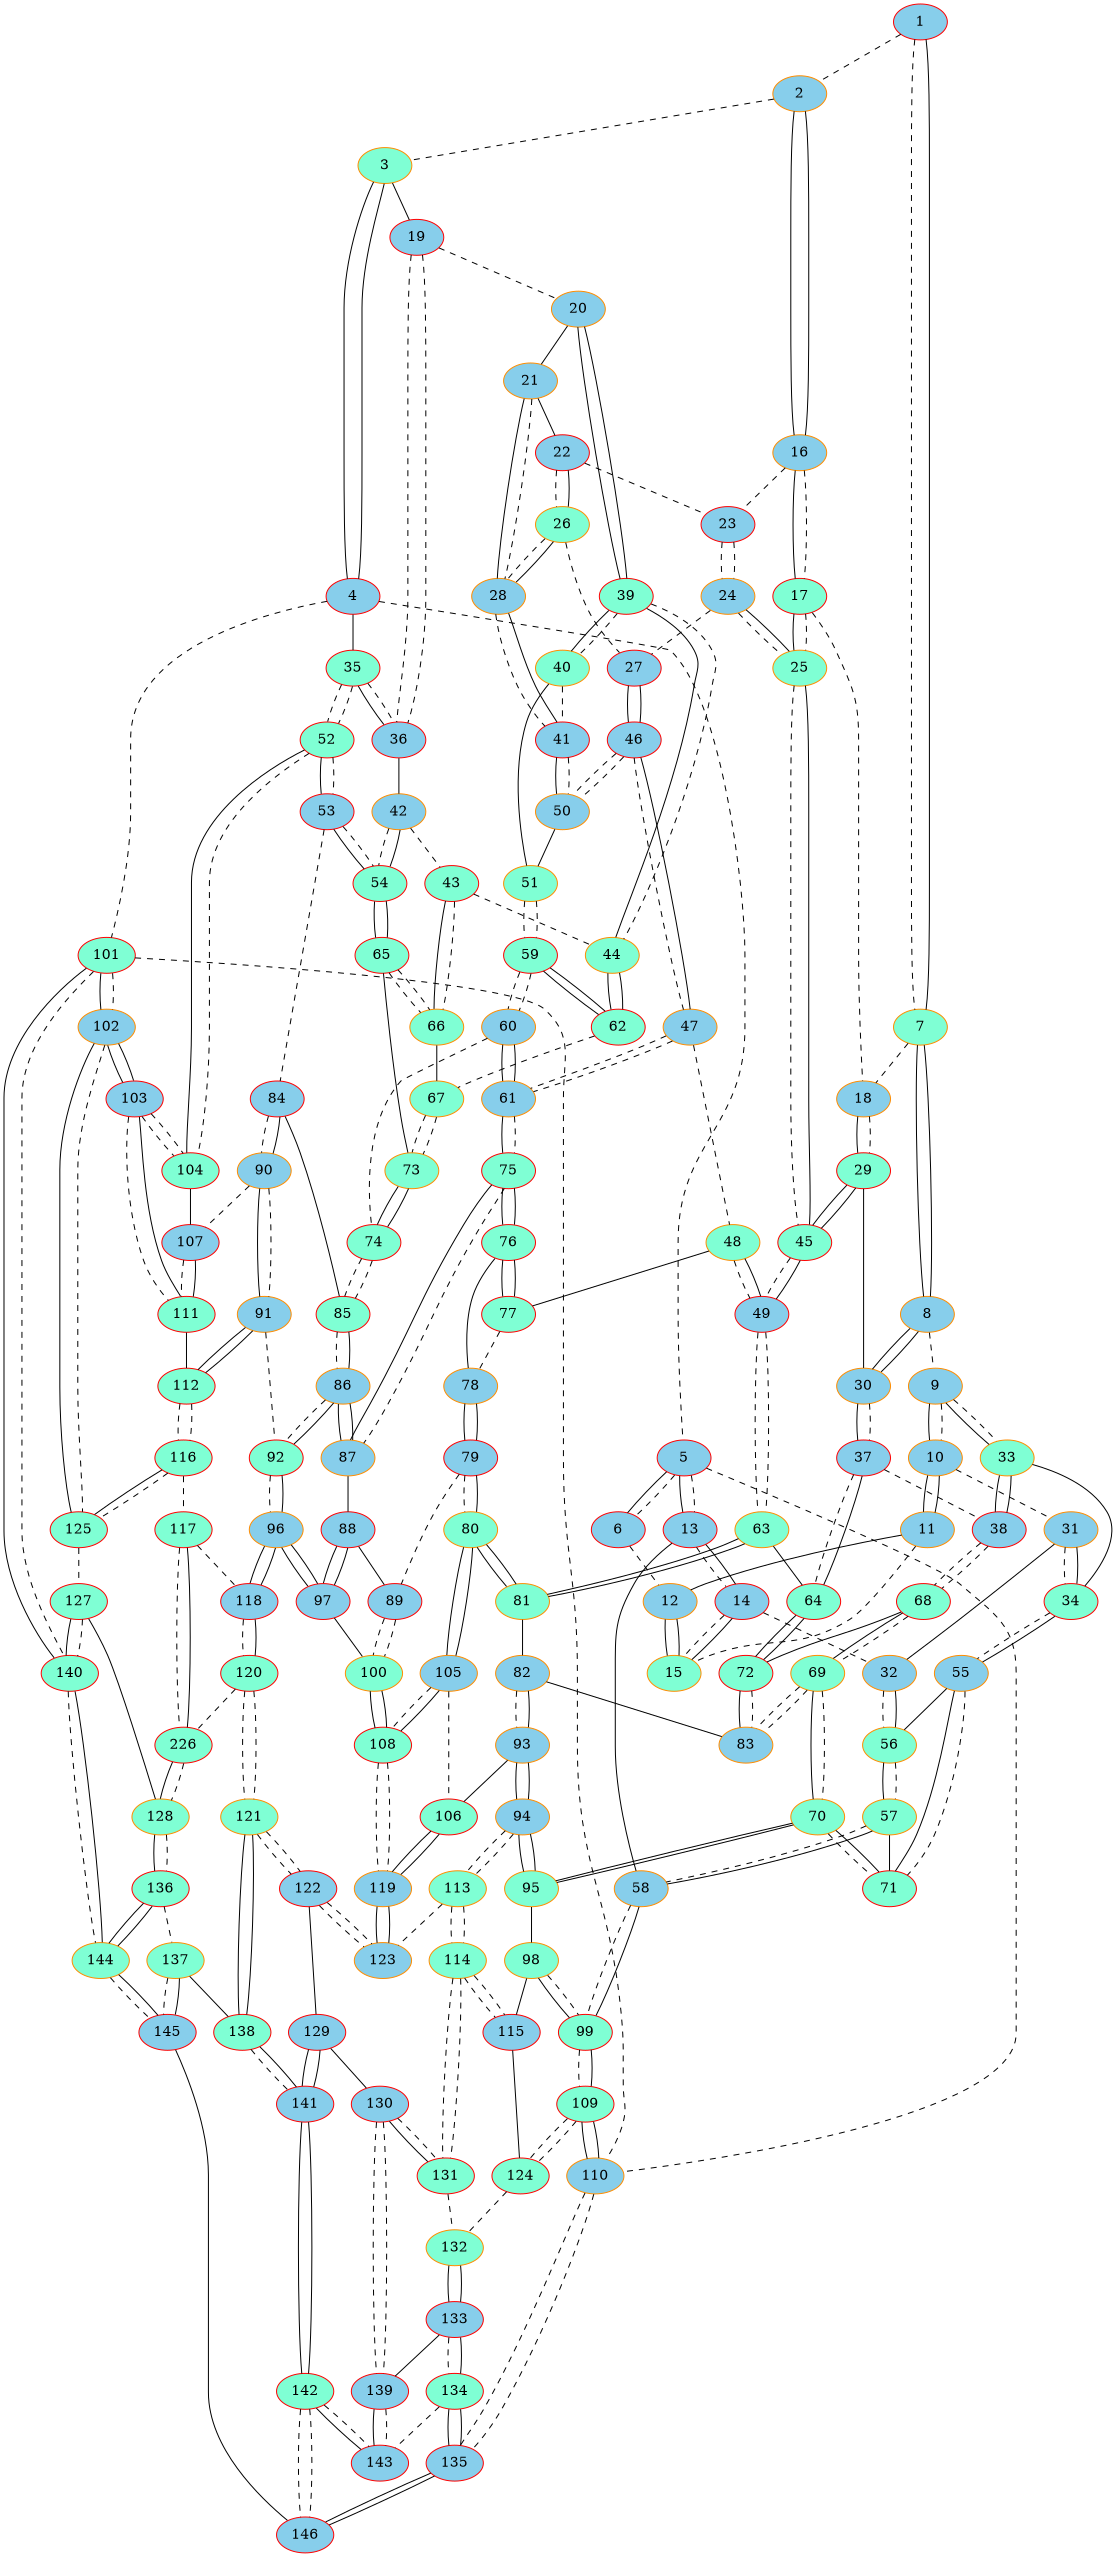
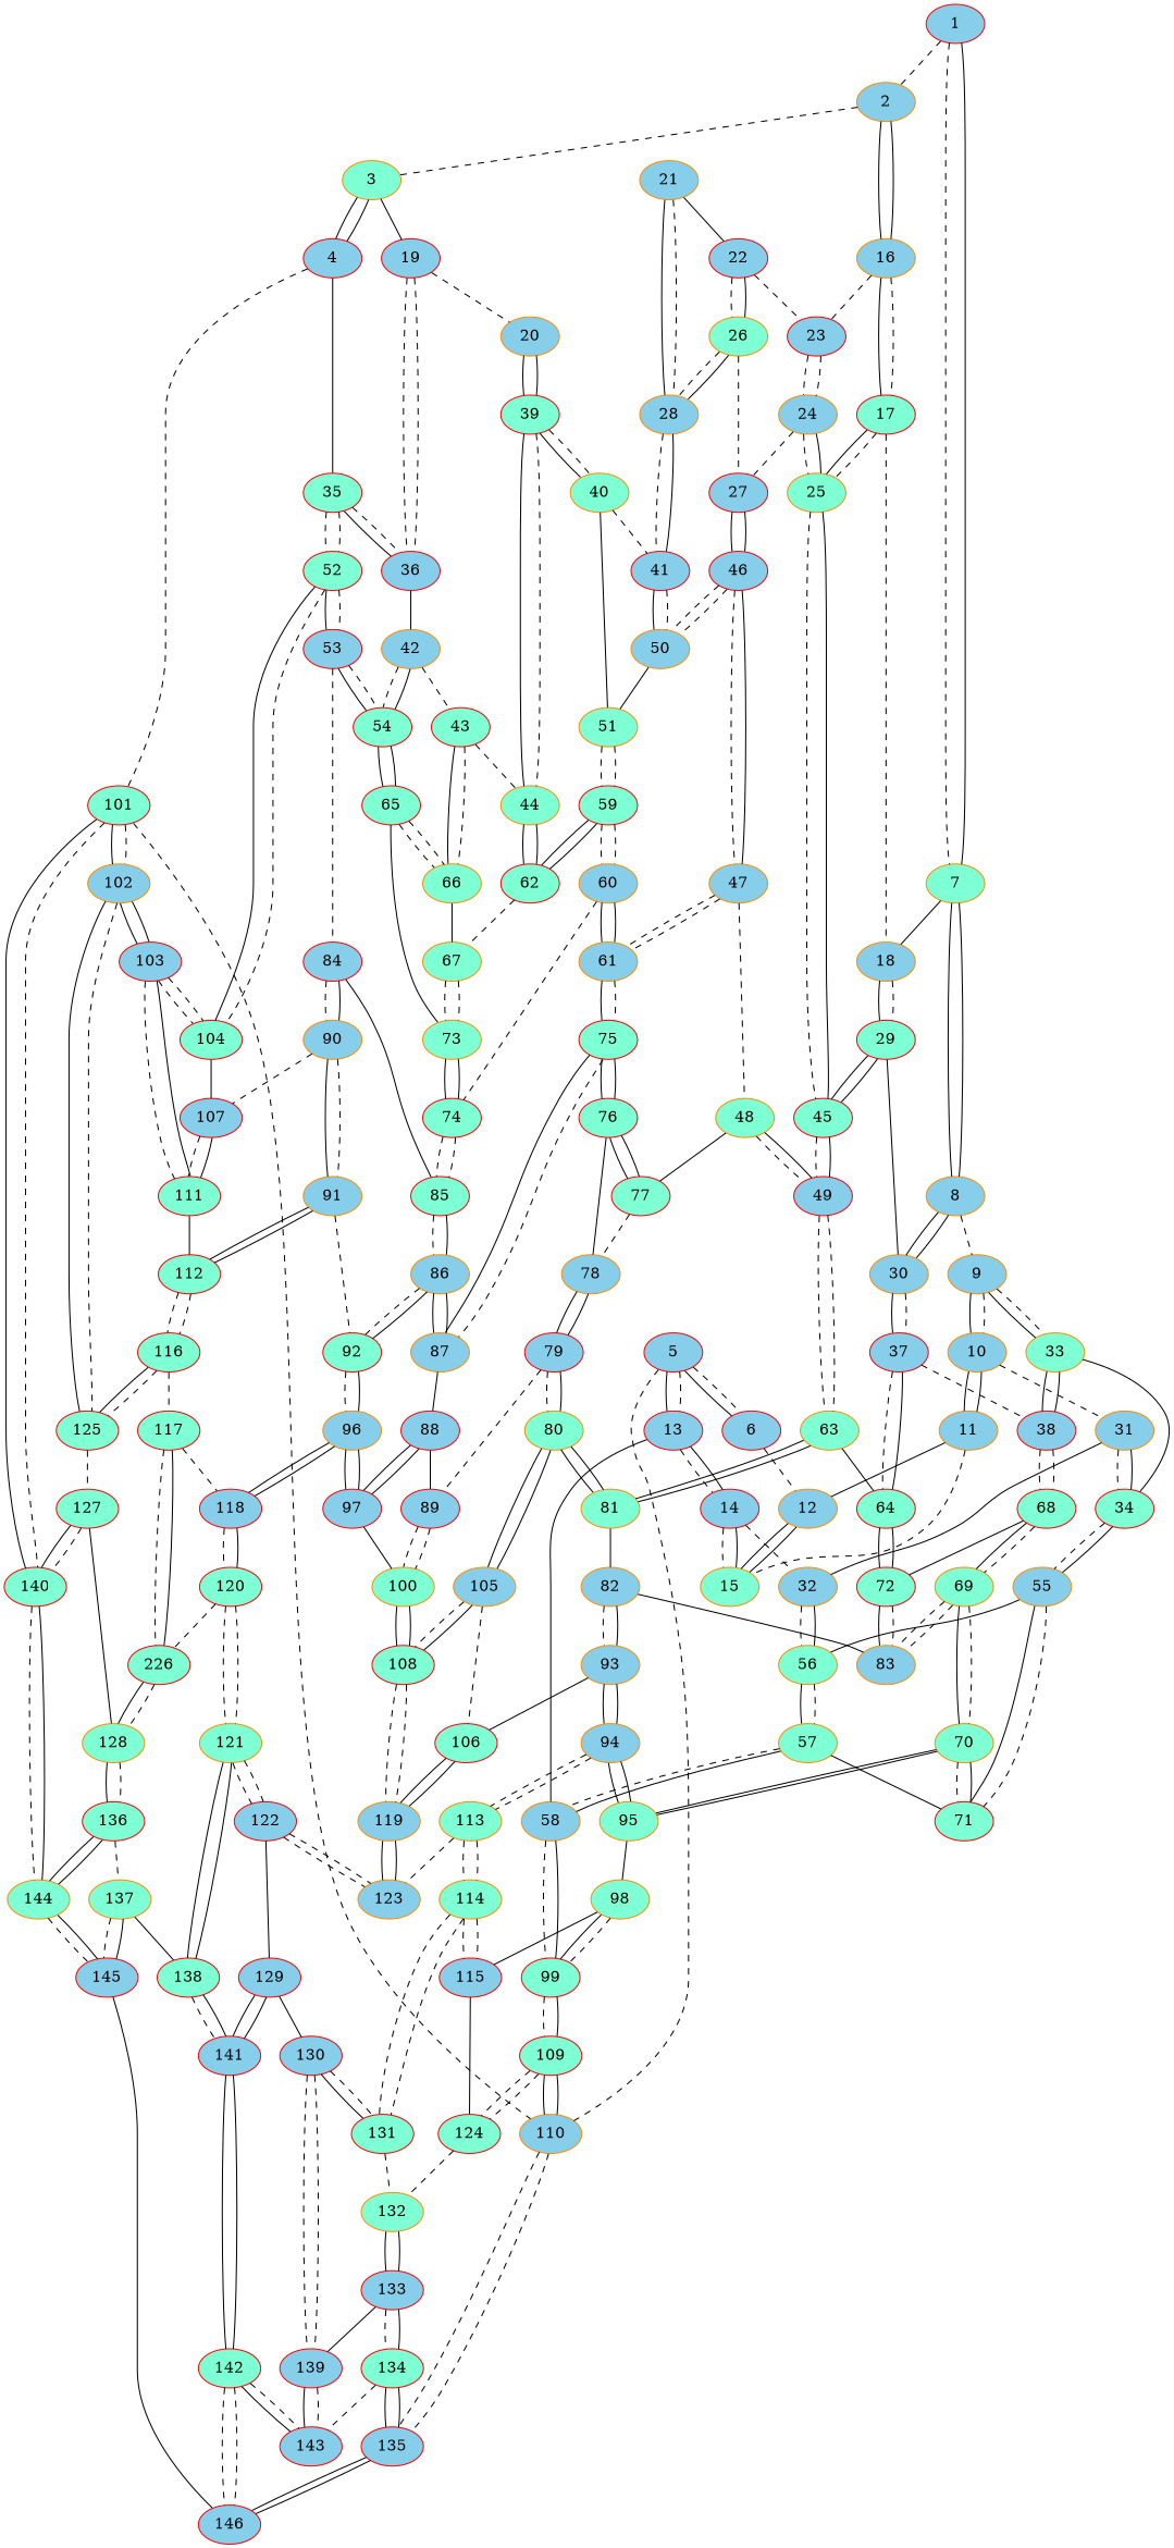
  graph {
    node [color=red fillcolor=skyblue style=filled]
    edge [style=solid]
    2 [color=darkorange]
    1
    7 [color=darkorange fillcolor=aquamarine]
    3 [color=darkorange fillcolor=aquamarine]
    16 [color=darkorange]
    8 [color=darkorange]
    18 [color=darkorange]
    4
    19
    17 [fillcolor=aquamarine]
    23
    5
    35 [fillcolor=aquamarine]
    101 [fillcolor=aquamarine]
    20 [color=darkorange]
    36
    6
    13
    110 [color=darkorange]
    52 [fillcolor=aquamarine]
    102 [color=darkorange]
    140 [fillcolor=aquamarine]
    12 [color=darkorange]
    14
    58 [color=darkorange]
    135
    15 [color=darkorange fillcolor=aquamarine]
    9 [color=darkorange]
    30 [color=darkorange]
    29 [fillcolor=aquamarine]
    10 [color=darkorange]
    33 [color=darkorange fillcolor=aquamarine]
    37
    11 [color=darkorange]
    31 [color=darkorange]
    34 [fillcolor=aquamarine]
    38
    32 [color=darkorange]
    99 [fillcolor=aquamarine]
    56 [color=darkorange fillcolor=aquamarine]
    25 [color=darkorange fillcolor=aquamarine]
    24 [color=darkorange]
    45 [fillcolor=aquamarine]
    21 [color=darkorange]
    39 [fillcolor=aquamarine]
    42 [color=darkorange]
    22
    28 [color=darkorange]
    40 [color=darkorange fillcolor=aquamarine]
    44 [color=darkorange fillcolor=aquamarine]
    26 [color=darkorange fillcolor=aquamarine]
    41
    27
    46
    49
    50 [color=darkorange]
    47 [color=darkorange]
    64 [fillcolor=aquamarine]
    55 [color=darkorange]
    57 [color=darkorange fillcolor=aquamarine]
    68 [fillcolor=aquamarine]
    71 [fillcolor=aquamarine]
    53
    104 [fillcolor=aquamarine]
    43 [fillcolor=aquamarine]
    54 [fillcolor=aquamarine]
    72 [fillcolor=aquamarine]
    69 [color=darkorange fillcolor=aquamarine]
    51 [color=darkorange fillcolor=aquamarine]
    62 [fillcolor=aquamarine]
    59 [fillcolor=aquamarine]
    66 [color=darkorange fillcolor=aquamarine]
    65 [fillcolor=aquamarine]
    67 [color=darkorange fillcolor=aquamarine]
    63 [color=darkorange fillcolor=aquamarine]
    48 [color=darkorange fillcolor=aquamarine]
    61 [color=darkorange]
    77 [fillcolor=aquamarine]
    75 [fillcolor=aquamarine]
    78 [color=darkorange]
    81 [color=darkorange fillcolor=aquamarine]
    60 [color=darkorange]
    84
    107
    85 [fillcolor=aquamarine]
    90 [color=darkorange]
    73 [color=darkorange fillcolor=aquamarine]
    109 [fillcolor=aquamarine]
    74 [fillcolor=aquamarine]
    76 [fillcolor=aquamarine]
    87 [color=darkorange]
    82 [color=darkorange]
    83 [color=darkorange]
    70 [color=darkorange fillcolor=aquamarine]
    95 [color=darkorange fillcolor=aquamarine]
    98 [color=darkorange fillcolor=aquamarine]
    86 [color=darkorange]
    88
    79
    80 [color=darkorange fillcolor=aquamarine]
    89
    105 [color=darkorange]
    100 [color=darkorange fillcolor=aquamarine]
    106 [fillcolor=aquamarine]
    108 [fillcolor=aquamarine]
    93 [color=darkorange]
    94 [color=darkorange]
    91 [color=darkorange]
    92 [fillcolor=aquamarine]
    96 [color=darkorange]
    97
    112 [fillcolor=aquamarine]
    111 [fillcolor=aquamarine]
    116 [fillcolor=aquamarine]
    118
    113 [color=darkorange fillcolor=aquamarine]
    119 [color=darkorange]
    114 [color=darkorange fillcolor=aquamarine]
    123 [color=darkorange]
    115
    120 [fillcolor=aquamarine]
    124 [fillcolor=aquamarine]
    103
    125 [fillcolor=aquamarine]
    144 [color=darkorange fillcolor=aquamarine]
    127 [fillcolor=aquamarine]
    132 [color=darkorange fillcolor=aquamarine]
    146
    117 [fillcolor=aquamarine]
    131 [fillcolor=aquamarine]
    n131 [fillcolor=aquamarine label=226]
    128 [color=darkorange fillcolor=aquamarine]
    121 [color=darkorange fillcolor=aquamarine]
    122
    138 [fillcolor=aquamarine]
    129
    141
    130
    133
    136 [fillcolor=aquamarine]
    137 [color=darkorange fillcolor=aquamarine]
    139
    142 [fillcolor=aquamarine]
    143
    134 [fillcolor=aquamarine]
    145
    2 -- 3 [style=dashed]
    2 -- 16
    2 -- 16
    1 -- 2 [style=dashed]
    1 -- 7 [style=dashed]
    1 -- 7
    7 -- 8
    7 -- 8
-   7 -- 18 [style=dashed]
+   7 -- 18
    3 -- 4
    3 -- 4
    3 -- 19
    16 -- 17
    16 -- 17 [style=dashed]
    16 -- 23 [style=dashed]
    8 -- 9 [style=dashed]
    8 -- 30
    8 -- 30
    18 -- 29
    18 -- 29 [style=dashed]
-   4 -- 5 [style=dashed]
    4 -- 35
    4 -- 101 [style=dashed]
    19 -- 20 [style=dashed]
    19 -- 36 [style=dashed]
    19 -- 36 [style=dashed]
    17 -- 18 [style=dashed]
    17 -- 25
    17 -- 25 [style=dashed]
    23 -- 24 [style=dashed]
    23 -- 24 [style=dashed]
    5 -- 6
    5 -- 6 [style=dashed]
    5 -- 13
    5 -- 13 [style=dashed]
    5 -- 110 [style=dashed]
    35 -- 36
    35 -- 36 [style=dashed]
    35 -- 52 [style=dashed]
    35 -- 52 [style=dashed]
    101 -- 110 [style=dashed]
    101 -- 102
    101 -- 102 [style=dashed]
    101 -- 140
    101 -- 140 [style=dashed]
-   20 -- 21
    20 -- 39
    20 -- 39
    36 -- 42
    6 -- 12 [style=dashed]
    13 -- 14 [style=dashed]
    13 -- 14
    13 -- 58
    110 -- 135 [style=dashed]
    110 -- 135 [style=dashed]
    52 -- 53
    52 -- 53 [style=dashed]
    52 -- 104
    52 -- 104 [style=dashed]
    102 -- 103
    102 -- 103
    102 -- 125
    102 -- 125 [style=dashed]
    140 -- 144 [style=dashed]
    140 -- 144
    12 -- 15
    12 -- 15
    14 -- 15 [style=dashed]
    14 -- 15
    14 -- 32 [style=dashed]
    58 -- 99 [style=dashed]
    58 -- 99
    135 -- 146
    135 -- 146
    9 -- 10
    9 -- 10 [style=dashed]
    9 -- 33
    9 -- 33 [style=dashed]
    30 -- 37
    30 -- 37 [style=dashed]
    29 -- 30
    29 -- 45
    29 -- 45
    10 -- 11
    10 -- 11
    10 -- 31 [style=dashed]
    33 -- 34
    33 -- 38
    33 -- 38
    37 -- 38 [style=dashed]
    37 -- 64 [style=dashed]
    37 -- 64
    11 -- 12
    11 -- 15 [style=dashed]
    31 -- 34 [style=dashed]
    31 -- 34
    31 -- 32
    34 -- 55 [style=dashed]
    34 -- 55
    38 -- 68 [style=dashed]
    38 -- 68 [style=dashed]
    32 -- 56 [style=dashed]
    32 -- 56
    99 -- 109 [style=dashed]
    99 -- 109
    56 -- 57
    56 -- 57 [style=dashed]
    25 -- 45 [style=dashed]
    25 -- 45
    24 -- 25 [style=dashed]
    24 -- 25
    24 -- 27 [style=dashed]
    45 -- 49 [style=dashed]
    45 -- 49
    21 -- 22
    21 -- 28
    21 -- 28 [style=dashed]
    39 -- 40
    39 -- 40 [style=dashed]
    39 -- 44
    39 -- 44 [style=dashed]
    42 -- 43 [style=dashed]
    42 -- 54 [style=dashed]
    42 -- 54
    22 -- 23 [style=dashed]
    22 -- 26 [style=dashed]
    22 -- 26
    28 -- 41 [style=dashed]
    28 -- 41
    40 -- 41 [style=dashed]
    40 -- 51
    44 -- 62
    44 -- 62
    26 -- 28 [style=dashed]
    26 -- 28
    26 -- 27 [style=dashed]
    41 -- 50
    41 -- 50 [style=dashed]
    27 -- 46
    27 -- 46
    46 -- 50 [style=dashed]
    46 -- 50 [style=dashed]
    46 -- 47 [style=dashed]
    46 -- 47
    49 -- 63 [style=dashed]
    49 -- 63 [style=dashed]
    50 -- 51
    47 -- 48 [style=dashed]
    47 -- 61 [style=dashed]
    47 -- 61 [style=dashed]
    64 -- 72
    64 -- 72
    55 -- 56
    55 -- 71
    55 -- 71 [style=dashed]
    57 -- 58 [style=dashed]
    57 -- 58
    57 -- 71
    68 -- 72
    68 -- 69
    68 -- 69 [style=dashed]
    53 -- 54
    53 -- 54 [style=dashed]
    53 -- 84 [style=dashed]
    104 -- 107
    43 -- 44 [style=dashed]
    43 -- 66
    43 -- 66 [style=dashed]
    54 -- 65
    54 -- 65
    72 -- 83
    72 -- 83 [style=dashed]
    69 -- 83 [style=dashed]
    69 -- 83 [style=dashed]
    69 -- 70
    69 -- 70 [style=dashed]
    51 -- 59 [style=dashed]
    51 -- 59 [style=dashed]
    62 -- 67 [style=dashed]
    59 -- 62
    59 -- 62
    59 -- 60 [style=dashed]
    59 -- 60 [style=dashed]
    66 -- 67
    65 -- 66 [style=dashed]
    65 -- 66 [style=dashed]
    65 -- 73
    67 -- 73 [style=dashed]
    67 -- 73 [style=dashed]
    63 -- 64
    63 -- 81
    63 -- 81
    48 -- 49 [style=dashed]
    48 -- 49
    48 -- 77
    61 -- 75
    61 -- 75 [style=dashed]
    77 -- 78 [style=dashed]
    75 -- 76
    75 -- 76
    75 -- 87
    75 -- 87 [style=dashed]
    78 -- 79
    78 -- 79
    81 -- 82
    60 -- 61
    60 -- 61
    60 -- 74 [style=dashed]
    84 -- 85
    84 -- 90 [style=dashed]
    84 -- 90
    107 -- 111 [style=dashed]
    107 -- 111
    85 -- 86 [style=dashed]
    85 -- 86
    90 -- 107 [style=dashed]
    90 -- 91
    90 -- 91 [style=dashed]
    73 -- 74
    73 -- 74
    109 -- 110
    109 -- 110
    109 -- 124 [style=dashed]
    109 -- 124 [style=dashed]
    74 -- 85 [style=dashed]
    74 -- 85 [style=dashed]
    76 -- 77
    76 -- 77
    76 -- 78
    87 -- 88
    82 -- 83
    82 -- 93 [style=dashed]
    82 -- 93
    70 -- 71 [style=dashed]
    70 -- 71
    70 -- 95
    70 -- 95
    95 -- 98
    98 -- 99
    98 -- 99 [style=dashed]
    98 -- 115
    86 -- 87
    86 -- 87
    86 -- 92 [style=dashed]
    86 -- 92
    88 -- 89
    88 -- 97
    88 -- 97
    79 -- 80 [style=dashed]
    79 -- 80
    79 -- 89 [style=dashed]
    80 -- 81
    80 -- 81
    80 -- 105
    80 -- 105
    89 -- 100 [style=dashed]
    89 -- 100 [style=dashed]
    105 -- 106 [style=dashed]
    105 -- 108 [style=dashed]
    105 -- 108
    100 -- 108
    100 -- 108
    106 -- 119
    106 -- 119
    108 -- 119 [style=dashed]
    108 -- 119 [style=dashed]
    93 -- 106
    93 -- 94
    93 -- 94
    94 -- 95
    94 -- 95
    94 -- 113 [style=dashed]
    94 -- 113 [style=dashed]
    91 -- 92 [style=dashed]
    91 -- 112
    91 -- 112
    92 -- 96 [style=dashed]
    92 -- 96
    96 -- 97
    96 -- 97
    96 -- 118
    96 -- 118
    97 -- 100
    112 -- 116 [style=dashed]
    112 -- 116 [style=dashed]
    111 -- 112
    116 -- 125
    116 -- 125 [style=dashed]
    116 -- 117 [style=dashed]
    118 -- 120 [style=dashed]
    118 -- 120
    113 -- 114 [style=dashed]
    113 -- 114 [style=dashed]
    113 -- 123 [style=dashed]
    119 -- 123
    119 -- 123
    114 -- 115 [style=dashed]
    114 -- 115 [style=dashed]
    114 -- 131 [style=dashed]
    114 -- 131 [style=dashed]
    115 -- 124
    120 -- n131 [style=dashed]
    120 -- 121 [style=dashed]
    120 -- 121 [style=dashed]
    124 -- 132 [style=dashed]
    103 -- 104 [style=dashed]
    103 -- 104 [style=dashed]
    103 -- 111 [style=dashed]
    103 -- 111
    125 -- 127 [style=dashed]
    144 -- 145 [style=dashed]
    144 -- 145
    127 -- 140
    127 -- 140 [style=dashed]
    127 -- 128
    132 -- 133
    132 -- 133
    117 -- 118 [style=dashed]
    117 -- n131 [style=dashed]
    117 -- n131
    131 -- 132 [style=dashed]
    n131 -- 128
    n131 -- 128 [style=dashed]
    128 -- 136
    128 -- 136 [style=dashed]
    121 -- 122 [style=dashed]
    121 -- 122 [style=dashed]
    121 -- 138
    121 -- 138
    122 -- 123 [style=dashed]
    122 -- 123 [style=dashed]
    122 -- 129
    138 -- 141 [style=dashed]
    138 -- 141
    129 -- 141
    129 -- 141
    129 -- 130
    141 -- 142
    141 -- 142
    130 -- 131
    130 -- 131 [style=dashed]
    130 -- 139 [style=dashed]
    130 -- 139 [style=dashed]
    133 -- 139
    133 -- 134 [style=dashed]
    133 -- 134
    136 -- 144
    136 -- 144
    136 -- 137 [style=dashed]
    137 -- 138
    137 -- 145 [style=dashed]
    137 -- 145
    139 -- 143
    139 -- 143 [style=dashed]
    142 -- 146 [style=dashed]
    142 -- 146 [style=dashed]
    142 -- 143
    142 -- 143 [style=dashed]
    134 -- 135
    134 -- 135
    134 -- 143 [style=dashed]
    145 -- 146
  }
